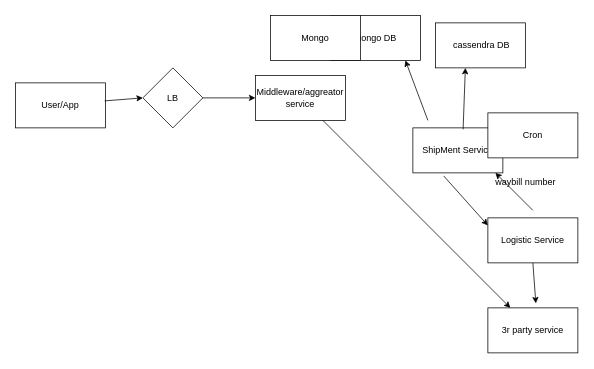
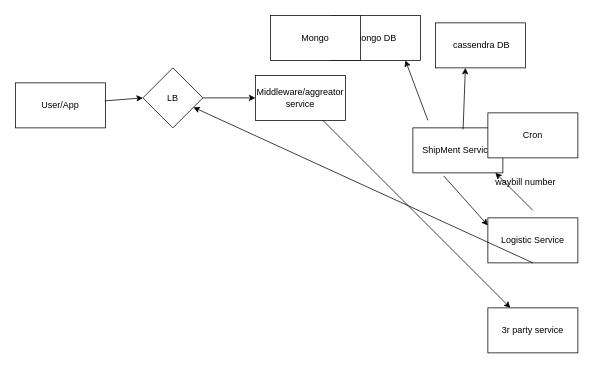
  <mxCell id="0" />
  <mxCell id="1" parent="0" />
  <mxCell id="2" value="User/App" style="rounded=0;whiteSpace=wrap;html=1;" vertex="1" parent="1"><mxGeometry x="20" y="110" width="120" height="60" as="geometry" /></mxCell>
  <mxCell id="3" value="LB" style="rhombus;whiteSpace=wrap;html=1;" vertex="1" parent="1"><mxGeometry x="190" y="90" width="80" height="80" as="geometry" /></mxCell>
  <mxCell id="4" value="" style="endArrow=classic;html=1;rounded=0;exitX=0.992;exitY=0.4;exitDx=0;exitDy=0;exitPerimeter=0;" edge="1" parent="1" source="2"><mxGeometry width="50" height="50" relative="1" as="geometry"><mxPoint x="140" y="180" as="sourcePoint" /><mxPoint x="190" y="130" as="targetPoint" /></mxGeometry></mxCell>
  <mxCell id="5" value="Middleware/aggreator service" style="rounded=0;whiteSpace=wrap;html=1;" vertex="1" parent="1"><mxGeometry x="340" y="100" width="120" height="60" as="geometry" /></mxCell>
  <mxCell id="6" value="" style="endArrow=classic;html=1;rounded=0;exitX=1;exitY=0.5;exitDx=0;exitDy=0;" edge="1" parent="1" source="3"><mxGeometry width="50" height="50" relative="1" as="geometry"><mxPoint x="290" y="180" as="sourcePoint" /><mxPoint x="340" y="130" as="targetPoint" /></mxGeometry></mxCell>
  <mxCell id="7" value="ShipMent Service" style="rounded=0;whiteSpace=wrap;html=1;" vertex="1" parent="1"><mxGeometry x="550" y="170" width="120" height="60" as="geometry" /></mxCell>
  <mxCell id="8" value="" style="endArrow=classic;html=1;rounded=0;" edge="1" parent="1" source="5" target="10"><mxGeometry width="50" height="50" relative="1" as="geometry"><mxPoint x="490" y="250" as="sourcePoint" /><mxPoint x="540" y="200" as="targetPoint" /></mxGeometry></mxCell>
  <mxCell id="9" value="Logistic Service&lt;span id=&quot;docs-internal-guid-551a61b0-7fff-d217-1a29-383213023e9a&quot;&gt;&lt;/span&gt;&lt;span id=&quot;docs-internal-guid-551a61b0-7fff-d217-1a29-383213023e9a&quot;&gt;&lt;/span&gt;" style="rounded=0;whiteSpace=wrap;html=1;" vertex="1" parent="1"><mxGeometry x="650" y="290" width="120" height="60" as="geometry" /></mxCell>
  <mxCell id="10" value="3r party service" style="rounded=0;whiteSpace=wrap;html=1;" vertex="1" parent="1"><mxGeometry x="650" y="410" width="120" height="60" as="geometry" /></mxCell>
- <mxCell id="11" value="" style="endArrow=classic;html=1;rounded=0;entryX=0.533;entryY=-0.1;entryDx=0;entryDy=0;entryPerimeter=0;exitX=0.5;exitY=1;exitDx=0;exitDy=0;" edge="1" parent="1" source="9" target="10"><mxGeometry width="50" height="50" relative="1" as="geometry"><mxPoint x="550" y="440" as="sourcePoint" /><mxPoint x="600" y="390" as="targetPoint" /></mxGeometry></mxCell>
+ <mxCell id="11" value="" style="endArrow=classic;html=1;rounded=0;exitX=0.5;exitY=1;exitDx=0;exitDy=0;" edge="1" parent="1" source="9" target="3"><mxGeometry width="50" height="50" relative="1" as="geometry"><mxPoint x="550" y="440" as="sourcePoint" /><mxPoint x="600" y="390" as="targetPoint" /></mxGeometry></mxCell>
  <mxCell id="12" value="" style="endArrow=classic;html=1;rounded=0;exitX=0.342;exitY=1.067;exitDx=0;exitDy=0;exitPerimeter=0;" edge="1" parent="1" source="7"><mxGeometry width="50" height="50" relative="1" as="geometry"><mxPoint x="600" y="350" as="sourcePoint" /><mxPoint x="650" y="300" as="targetPoint" /></mxGeometry></mxCell>
  <mxCell id="13" value="" style="endArrow=classic;html=1;rounded=0;" edge="1" parent="1"><mxGeometry width="50" height="50" relative="1" as="geometry"><mxPoint x="710" y="280" as="sourcePoint" /><mxPoint x="660" y="230" as="targetPoint" /></mxGeometry></mxCell>
  <mxCell id="14" value="waybill number" style="text;html=1;align=center;verticalAlign=middle;resizable=0;points=[];autosize=1;strokeColor=none;fillColor=none;" vertex="1" parent="1"><mxGeometry x="650" y="228" width="100" height="30" as="geometry" /></mxCell>
  <mxCell id="15" value="&amp;nbsp;cassendra DB" style="rounded=0;whiteSpace=wrap;html=1;" vertex="1" parent="1"><mxGeometry x="580" y="30" width="120" height="60" as="geometry" /></mxCell>
  <mxCell id="16" value="Mongo DB" style="rounded=0;whiteSpace=wrap;html=1;" vertex="1" parent="1"><mxGeometry x="440" y="20" width="120" height="60" as="geometry" /></mxCell>
  <mxCell id="17" value="" style="endArrow=classic;html=1;rounded=0;exitX=0.558;exitY=0.033;exitDx=0;exitDy=0;exitPerimeter=0;" edge="1" parent="1" source="7"><mxGeometry width="50" height="50" relative="1" as="geometry"><mxPoint x="570" y="140" as="sourcePoint" /><mxPoint x="620" y="90" as="targetPoint" /></mxGeometry></mxCell>
  <mxCell id="18" value="" style="endArrow=classic;html=1;rounded=0;" edge="1" parent="1"><mxGeometry width="50" height="50" relative="1" as="geometry"><mxPoint x="570" y="160" as="sourcePoint" /><mxPoint x="540" y="80" as="targetPoint" /></mxGeometry></mxCell>
  <mxCell id="19" value="Cron" style="rounded=0;whiteSpace=wrap;html=1;" vertex="1" parent="1"><mxGeometry x="650" y="150" width="120" height="60" as="geometry" /></mxCell>
  <mxCell id="20" value="Mongo" style="rounded=0;whiteSpace=wrap;html=1;" vertex="1" parent="1"><mxGeometry x="360" y="20" width="120" height="60" as="geometry" /></mxCell>
